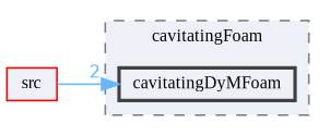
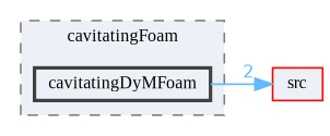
  digraph {
    compound=true
    rankdir=LR
    fontname="Liberation Serif"
    node [fillcolor="#edf0f7" fontname="Liberation Serif" fontsize=10 shape=box]
    n1 [color=grey25 height=0.2 label=cavitatingDyMFoam style="filled,bold" width=0.4]
    n2 [color=red height=0.2 label=src style=filled width=0.4]
    subgraph cluster_1 {
      bgcolor="#edf0f7"
      fontsize=10
      label=cavitatingFoam
      pencolor=grey50
      style="filled,dashed"
      n1
    }
-   n2 -> n1 [color=steelblue1 fontcolor=steelblue1 fontname="Liberation Serif" fontsize=10 headlabel=2 labeldistance=1.5 labelfontname=Helvetica labelfontsize=10]
+   n1 -> n2 [color=steelblue1 fontcolor=steelblue1 fontname="Liberation Serif" fontsize=10 headlabel=2 labeldistance=1.5 labelfontname=Helvetica labelfontsize=10]
  }
